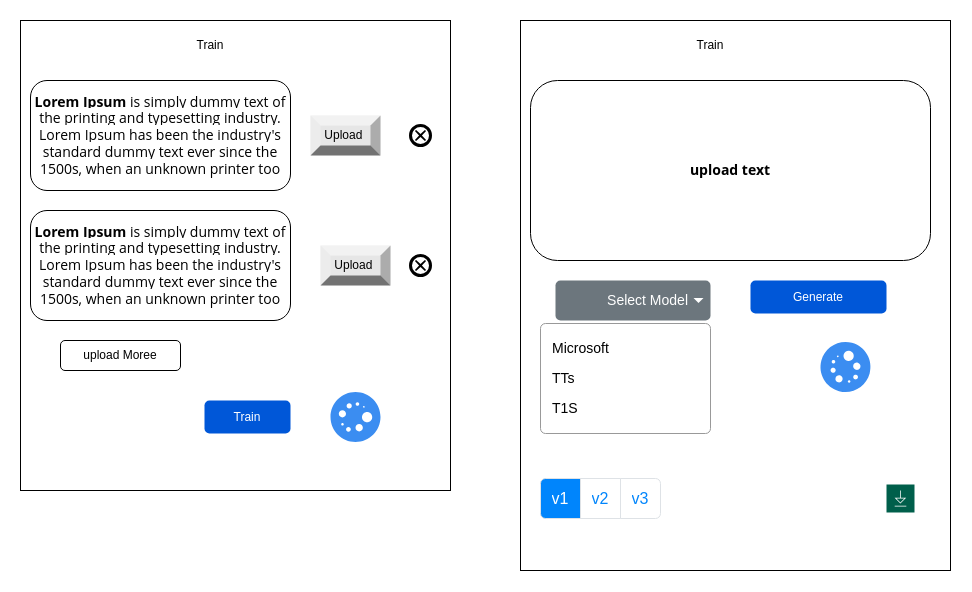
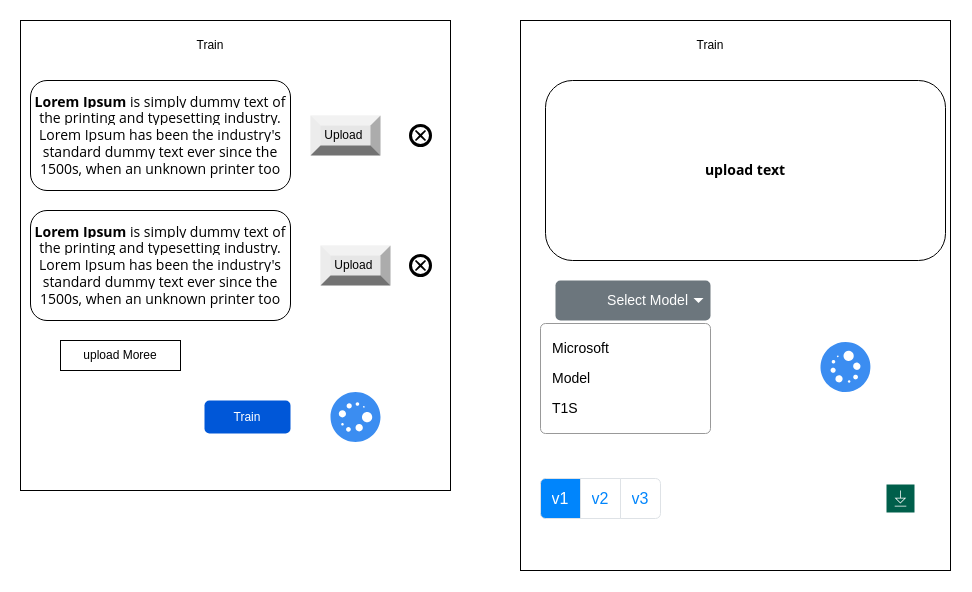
  <mxCell id="0" />
  <mxCell id="1" parent="0" />
  <mxCell id="2" value="" style="rounded=0;whiteSpace=wrap;html=1;" vertex="1" parent="1"><mxGeometry x="20" y="20" width="430" height="470" as="geometry" /></mxCell>
  <mxCell id="3" value="&lt;strong style=&quot;margin: 0px; padding: 0px; font-family: &amp;quot;Open Sans&amp;quot;, Arial, sans-serif; font-size: 14px; text-align: justify; background-color: rgb(255, 255, 255);&quot;&gt;Lorem Ipsum&lt;/strong&gt;&lt;span style=&quot;font-family: &amp;quot;Open Sans&amp;quot;, Arial, sans-serif; font-size: 14px; text-align: justify; background-color: rgb(255, 255, 255);&quot;&gt;&amp;nbsp;is simply dummy text of the printing and typesetting industry. Lorem Ipsum has been the industry's standard dummy text ever since the 1500s, when an unknown printer too&lt;/span&gt;" style="rounded=1;whiteSpace=wrap;html=1;" vertex="1" parent="1"><mxGeometry x="30" y="80" width="260" height="110" as="geometry" /></mxCell>
  <mxCell id="4" value="Train" style="text;html=1;align=center;verticalAlign=middle;whiteSpace=wrap;rounded=0;" vertex="1" parent="1"><mxGeometry x="180" y="30" width="60" height="30" as="geometry" /></mxCell>
  <mxCell id="5" value="Upload&amp;nbsp;" style="labelPosition=center;verticalLabelPosition=middle;align=center;html=1;shape=mxgraph.basic.shaded_button;dx=10;fillColor=#E6E6E6;strokeColor=none;whiteSpace=wrap;" vertex="1" parent="1"><mxGeometry x="310" y="115" width="70" height="40" as="geometry" /></mxCell>
  <mxCell id="6" value="&lt;strong style=&quot;margin: 0px; padding: 0px; font-family: &amp;quot;Open Sans&amp;quot;, Arial, sans-serif; font-size: 14px; text-align: justify; background-color: rgb(255, 255, 255);&quot;&gt;Lorem Ipsum&lt;/strong&gt;&lt;span style=&quot;font-family: &amp;quot;Open Sans&amp;quot;, Arial, sans-serif; font-size: 14px; text-align: justify; background-color: rgb(255, 255, 255);&quot;&gt;&amp;nbsp;is simply dummy text of the printing and typesetting industry. Lorem Ipsum has been the industry's standard dummy text ever since the 1500s, when an unknown printer too&lt;/span&gt;" style="rounded=1;whiteSpace=wrap;html=1;" vertex="1" parent="1"><mxGeometry x="30" y="210" width="260" height="110" as="geometry" /></mxCell>
  <mxCell id="7" value="Upload&amp;nbsp;" style="labelPosition=center;verticalLabelPosition=middle;align=center;html=1;shape=mxgraph.basic.shaded_button;dx=10;fillColor=#E6E6E6;strokeColor=none;whiteSpace=wrap;" vertex="1" parent="1"><mxGeometry x="320" y="245" width="70" height="40" as="geometry" /></mxCell>
  <mxCell id="8" value="" style="points=[[0.145,0.145,0],[0.5,0,0],[0.855,0.145,0],[1,0.5,0],[0.855,0.855,0],[0.5,1,0],[0.145,0.855,0],[0,0.5,0]];shape=mxgraph.bpmn.event;html=1;verticalLabelPosition=bottom;labelBackgroundColor=#ffffff;verticalAlign=top;align=center;perimeter=ellipsePerimeter;outlineConnect=0;aspect=fixed;outline=end;symbol=cancel;" vertex="1" parent="1"><mxGeometry x="410" y="125" width="20" height="20" as="geometry" /></mxCell>
  <mxCell id="9" value="" style="points=[[0.145,0.145,0],[0.5,0,0],[0.855,0.145,0],[1,0.5,0],[0.855,0.855,0],[0.5,1,0],[0.145,0.855,0],[0,0.5,0]];shape=mxgraph.bpmn.event;html=1;verticalLabelPosition=bottom;labelBackgroundColor=#ffffff;verticalAlign=top;align=center;perimeter=ellipsePerimeter;outlineConnect=0;aspect=fixed;outline=end;symbol=cancel;" vertex="1" parent="1"><mxGeometry x="410" y="255" width="20" height="20" as="geometry" /></mxCell>
- <mxCell id="10" value="upload Moree" style="rounded=1;whiteSpace=wrap;html=1;" vertex="1" parent="1"><mxGeometry x="60" y="340" width="120" height="30" as="geometry" /></mxCell>
+ <mxCell id="10" value="upload Moree" style="whiteSpace=wrap;html=1;rounded=0;" vertex="1" parent="1"><mxGeometry x="60" y="340" width="120" height="30" as="geometry" /></mxCell>
  <mxCell id="11" value="Train" style="rounded=1;fillColor=#0057D8;strokeColor=none;html=1;whiteSpace=wrap;fontColor=#ffffff;align=center;verticalAlign=middle;fontStyle=0;fontSize=12;sketch=0;" vertex="1" parent="1"><mxGeometry x="204" y="400" width="86" height="33" as="geometry" /></mxCell>
  <mxCell id="12" value="" style="sketch=0;html=1;aspect=fixed;strokeColor=none;shadow=0;fillColor=#3B8DF1;verticalAlign=top;labelPosition=center;verticalLabelPosition=bottom;shape=mxgraph.gcp2.loading_3" vertex="1" parent="1"><mxGeometry x="330" y="391.5" width="50" height="50" as="geometry" /></mxCell>
  <mxCell id="13" value="" style="rounded=0;whiteSpace=wrap;html=1;" vertex="1" parent="1"><mxGeometry x="520" y="20" width="430" height="550" as="geometry" /></mxCell>
- <mxCell id="14" value="&lt;div style=&quot;text-align: justify;&quot;&gt;&lt;font face=&quot;Open Sans, Arial, sans-serif&quot;&gt;&lt;span style=&quot;font-size: 14px; background-color: rgb(255, 255, 255);&quot;&gt;&lt;b&gt;upload text&lt;/b&gt;&lt;/span&gt;&lt;/font&gt;&lt;/div&gt;" style="rounded=1;whiteSpace=wrap;html=1;" vertex="1" parent="1"><mxGeometry x="530" y="80" width="400" height="180" as="geometry" /></mxCell>
+ <mxCell id="14" value="&lt;div style=&quot;text-align: justify;&quot;&gt;&lt;font face=&quot;Open Sans, Arial, sans-serif&quot;&gt;&lt;span style=&quot;font-size: 14px; background-color: rgb(255, 255, 255);&quot;&gt;&lt;b&gt;upload text&lt;/b&gt;&lt;/span&gt;&lt;/font&gt;&lt;/div&gt;" style="rounded=1;whiteSpace=wrap;html=1;" vertex="1" parent="1"><mxGeometry x="545" y="80" width="400" height="180" as="geometry" /></mxCell>
  <mxCell id="15" value="Train" style="text;html=1;align=center;verticalAlign=middle;whiteSpace=wrap;rounded=0;" vertex="1" parent="1"><mxGeometry x="680" y="30" width="60" height="30" as="geometry" /></mxCell>
- <mxCell id="16" value="Generate" style="rounded=1;fillColor=#0057D8;strokeColor=none;html=1;whiteSpace=wrap;fontColor=#ffffff;align=center;verticalAlign=middle;fontStyle=0;fontSize=12;sketch=0;" vertex="1" parent="1"><mxGeometry x="750" y="280" width="136" height="33" as="geometry" /></mxCell>
  <mxCell id="17" value="Select Model" style="html=1;shadow=0;dashed=0;shape=mxgraph.bootstrap.rrect;rSize=5;strokeColor=none;strokeWidth=1;fillColor=#6C767D;fontColor=#ffffff;whiteSpace=wrap;align=right;verticalAlign=middle;fontStyle=0;fontSize=14;spacingLeft=10;spacingRight=20;" vertex="1" parent="1"><mxGeometry x="555" y="280" width="155" height="40" as="geometry" /></mxCell>
  <mxCell id="18" value="" style="shape=triangle;direction=south;fillColor=#ffffff;strokeColor=none;perimeter=none;" vertex="1" parent="17"><mxGeometry x="1" y="0.5" width="10" height="5" relative="1" as="geometry"><mxPoint x="-17" y="-2.5" as="offset" /></mxGeometry></mxCell>
  <mxCell id="19" value="" style="swimlane;container=1;shape=mxgraph.bootstrap.rrect;rSize=5;strokeColor=#999999;fillColor=#ffffff;fontStyle=0;childLayout=stackLayout;horizontal=1;startSize=0;horizontalStack=0;resizeParent=1;resizeParentMax=0;resizeLast=0;collapsible=0;marginBottom=0;whiteSpace=wrap;html=1;" vertex="1" parent="1"><mxGeometry x="540" y="323" width="170" height="110" as="geometry" /></mxCell>
  <mxCell id="20" value="" style="text;align=center;verticalAlign=middle;spacingLeft=10;spacingRight=10;overflow=hidden;points=[[0,0.5],[1,0.5]];portConstraint=eastwest;rotatable=0;whiteSpace=wrap;html=1;fontColor=inherit;" vertex="1" parent="19"><mxGeometry width="170" height="10" as="geometry" /></mxCell>
  <mxCell id="21" value="Microsoft" style="text;align=left;verticalAlign=middle;spacingLeft=10;spacingRight=10;overflow=hidden;points=[[0,0.5],[1,0.5]];portConstraint=eastwest;rotatable=0;whiteSpace=wrap;html=1;fontColor=inherit;fontSize=14;fontStyle=0;" vertex="1" parent="19"><mxGeometry y="10" width="170" height="30" as="geometry" /></mxCell>
- <mxCell id="22" value="TTs" style="text;align=left;verticalAlign=middle;spacingLeft=10;spacingRight=10;overflow=hidden;points=[[0,0.5],[1,0.5]];portConstraint=eastwest;rotatable=0;whiteSpace=wrap;html=1;fontColor=inherit;fontSize=14;fontStyle=0;" vertex="1" parent="19"><mxGeometry y="40" width="170" height="30" as="geometry" /></mxCell>
+ <mxCell id="22" value="Model" style="text;align=left;verticalAlign=middle;spacingLeft=10;spacingRight=10;overflow=hidden;points=[[0,0.5],[1,0.5]];portConstraint=eastwest;rotatable=0;whiteSpace=wrap;html=1;fontColor=inherit;fontSize=14;fontStyle=0;" vertex="1" parent="19"><mxGeometry y="40" width="170" height="30" as="geometry" /></mxCell>
  <mxCell id="23" value="T1S" style="text;align=left;verticalAlign=middle;spacingLeft=10;spacingRight=10;overflow=hidden;points=[[0,0.5],[1,0.5]];portConstraint=eastwest;rotatable=0;whiteSpace=wrap;html=1;fontColor=inherit;fontSize=14;fontStyle=0;" vertex="1" parent="19"><mxGeometry y="70" width="170" height="30" as="geometry" /></mxCell>
  <mxCell id="24" value="" style="text;align=center;verticalAlign=middle;spacingLeft=10;spacingRight=10;overflow=hidden;points=[[0,0.5],[1,0.5]];portConstraint=eastwest;rotatable=0;whiteSpace=wrap;html=1;fontColor=inherit;" vertex="1" parent="19"><mxGeometry y="100" width="170" height="10" as="geometry" /></mxCell>
  <mxCell id="25" value="" style="sketch=0;html=1;aspect=fixed;strokeColor=none;shadow=0;fillColor=#3B8DF1;verticalAlign=top;labelPosition=center;verticalLabelPosition=bottom;shape=mxgraph.gcp2.loading_3;rotation=-75;" vertex="1" parent="1"><mxGeometry x="820" y="341.5" width="50" height="50" as="geometry" /></mxCell>
  <mxCell id="26" value="" style="shape=image;verticalLabelPosition=bottom;labelBackgroundColor=default;verticalAlign=top;aspect=fixed;imageAspect=0;image=https://t3.ftcdn.net/jpg/05/82/39/58/360_F_582395813_KWYSsH5FIegXQezEpe5H2QBq4dHC7vV1.jpg;" vertex="1" parent="1"><mxGeometry x="680" y="455.5" width="170" height="85" as="geometry" /></mxCell>
  <mxCell id="27" value="" style="swimlane;shape=mxgraph.bootstrap.anchor;strokeColor=#DEE2E6;fillColor=#ffffff;fontColor=#0085FC;fontStyle=0;childLayout=stackLayout;horizontal=0;startSize=0;horizontalStack=1;resizeParent=1;resizeParentMax=0;resizeLast=0;collapsible=0;marginBottom=0;whiteSpace=wrap;html=1;" vertex="1" parent="1"><mxGeometry x="540" y="478" width="120" height="40" as="geometry" /></mxCell>
  <mxCell id="28" value="v1" style="text;strokeColor=inherit;align=center;verticalAlign=middle;spacingLeft=5;spacingRight=5;overflow=hidden;points=[[0,0.5],[1,0.5]];portConstraint=eastwest;rotatable=0;whiteSpace=wrap;html=1;shape=mxgraph.bootstrap.leftButton;rSize=5;fillColor=#0085FC;fontColor=#ffffff;fontSize=16;" vertex="1" parent="27"><mxGeometry width="40" height="40" as="geometry" /></mxCell>
  <mxCell id="29" value="v2" style="text;strokeColor=inherit;align=center;verticalAlign=middle;spacingLeft=5;spacingRight=5;overflow=hidden;points=[[0,0.5],[1,0.5]];portConstraint=eastwest;rotatable=0;whiteSpace=wrap;html=1;rSize=5;fillColor=inherit;fontColor=inherit;fontSize=16;" vertex="1" parent="27"><mxGeometry x="40" width="40" height="40" as="geometry" /></mxCell>
  <mxCell id="30" value="v3" style="text;strokeColor=inherit;align=center;verticalAlign=middle;spacingLeft=5;spacingRight=5;overflow=hidden;points=[[0,0.5],[1,0.5]];portConstraint=eastwest;rotatable=0;whiteSpace=wrap;html=1;shape=mxgraph.bootstrap.rightButton;rSize=5;fillColor=inherit;fontColor=inherit;fontSize=16;" vertex="1" parent="27"><mxGeometry x="80" width="40" height="40" as="geometry" /></mxCell>
  <mxCell id="31" value="" style="sketch=0;pointerEvents=1;shadow=0;dashed=0;html=1;strokeColor=none;fillColor=#005F4B;labelPosition=center;verticalLabelPosition=bottom;verticalAlign=top;align=center;outlineConnect=0;shape=mxgraph.veeam2.download;" vertex="1" parent="1"><mxGeometry x="886" y="484" width="28.0" height="28.0" as="geometry" /></mxCell>
